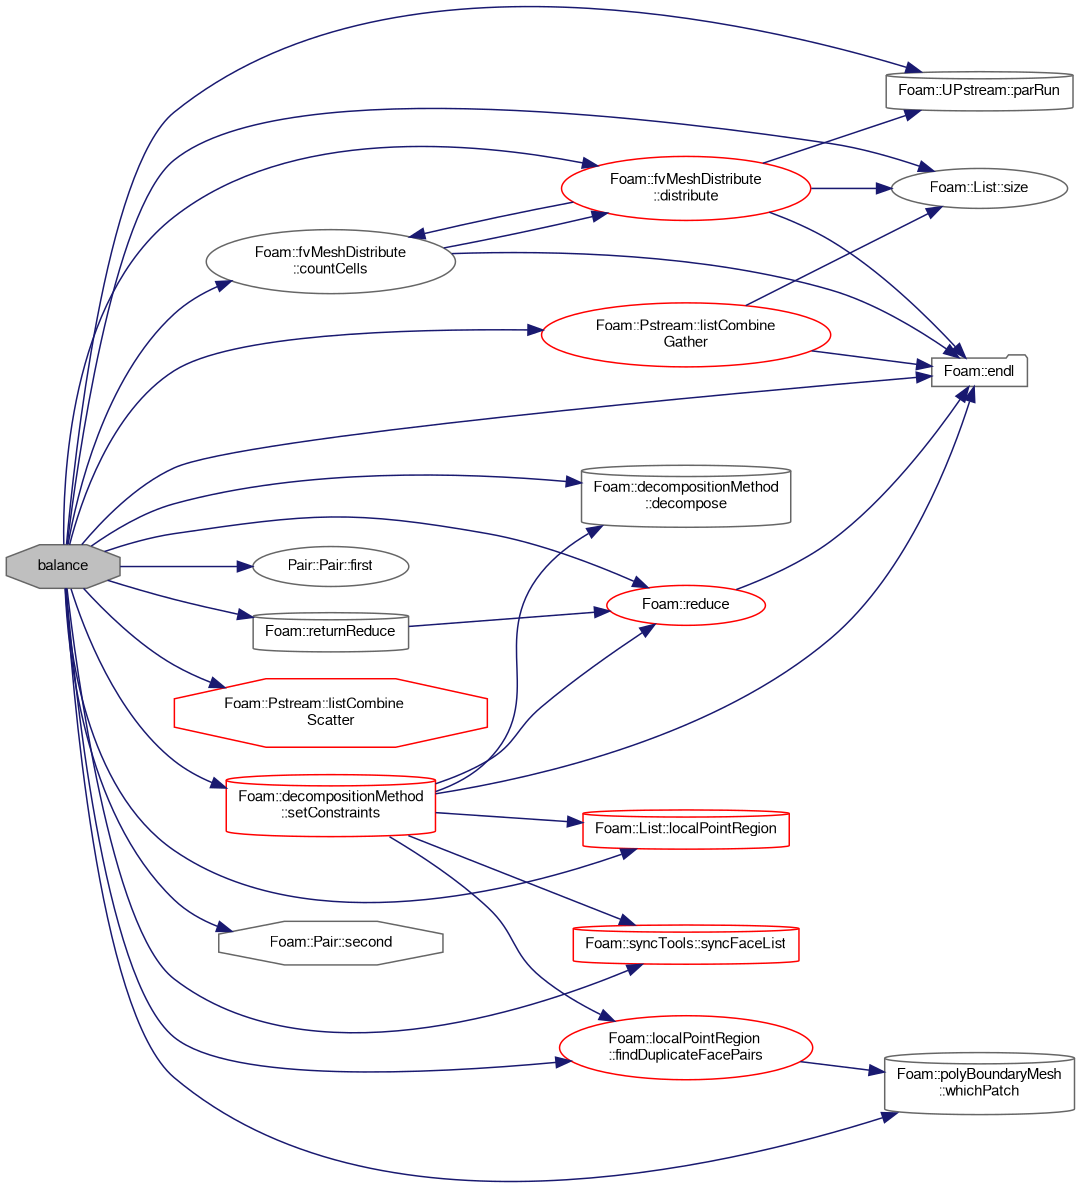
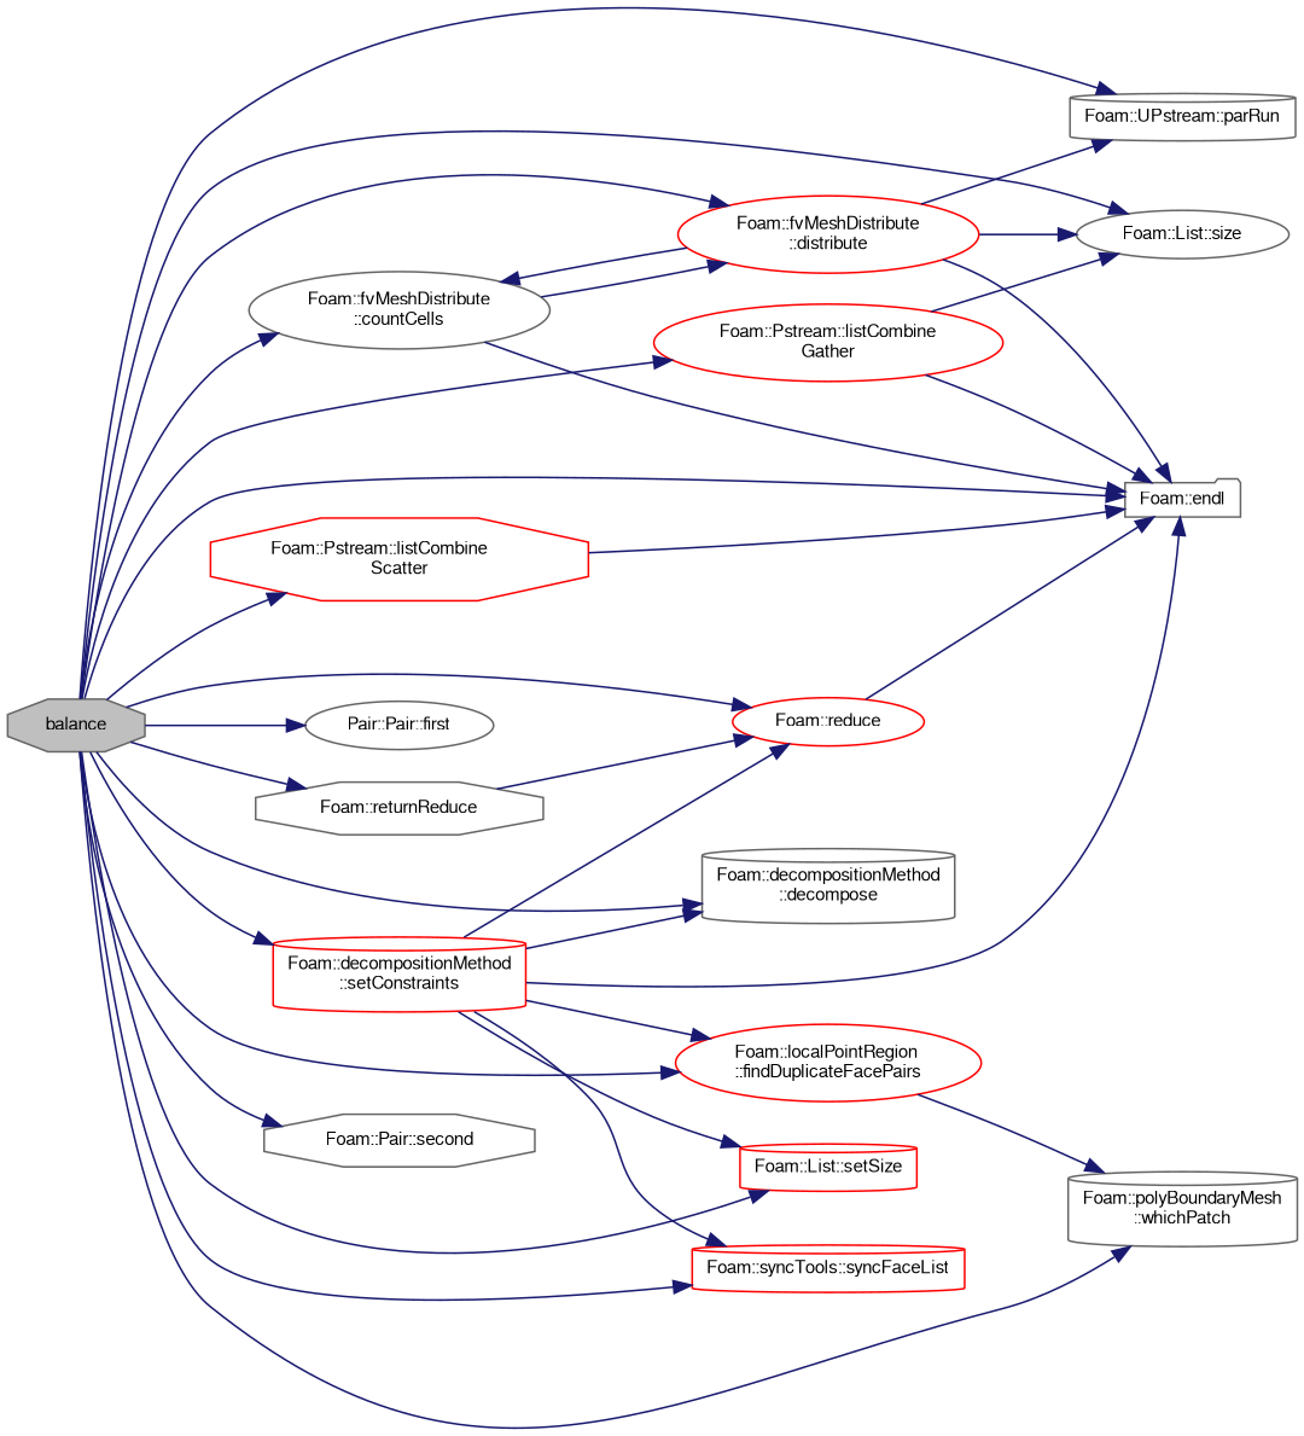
  digraph {
    rankdir=LR
    node [color=gray40 fontname=FreeSans fontsize=10 shape=ellipse]
    edge [color=midnightblue fontname=FreeSans fontsize=10 labelfontname=FreeSans labelfontsize=10 style=solid]
    n1 [fillcolor=grey75 fontcolor=black height=0.2 label=balance shape=octagon style=filled width=0.4]
    n2 [height=0.2 label="Foam::fvMeshDistribute\l::countCells" width=0.4]
    n3 [color=red height=0.2 label="Foam::fvMeshDistribute\l::distribute" width=0.4]
    n4 [height=0.2 label="Foam::endl" shape=folder width=0.4]
    n5 [height=0.2 label="Foam::UPstream::parRun" shape=cylinder width=0.4]
    n6 [height=0.2 label="Foam::List::size" width=0.4]
    n7 [height=0.2 label="Foam::decompositionMethod\l::decompose" shape=cylinder width=0.4]
    n8 [color=red height=0.2 label="Foam::localPointRegion\l::findDuplicateFacePairs" width=0.4]
    n9 [height=0.2 label="Foam::polyBoundaryMesh\l::whichPatch" shape=cylinder width=0.4]
    n10 [height=0.2 label="Pair::Pair::first" width=0.4]
    n11 [color=red height=0.2 label="Foam::Pstream::listCombine\lGather" width=0.4]
    n12 [color=red height=0.2 label="Foam::Pstream::listCombine\lScatter" shape=octagon width=0.4]
    n13 [color=red height=0.2 label="Foam::reduce" width=0.4]
-   n14 [height=0.2 label="Foam::returnReduce" shape=cylinder width=0.4]
+   n14 [height=0.2 label="Foam::returnReduce" shape=octagon width=0.4]
    n15 [height=0.2 label="Foam::Pair::second" shape=octagon width=0.4]
    n16 [color=red height=0.2 label="Foam::decompositionMethod\l::setConstraints" shape=cylinder width=0.4]
-   n17 [color=red height=0.2 label="Foam::List::localPointRegion" shape=cylinder width=0.4]
+   n17 [color=red height=0.2 label="Foam::List::setSize" shape=cylinder width=0.4]
    n18 [color=red height=0.2 label="Foam::syncTools::syncFaceList" shape=cylinder width=0.4]
    n1 -> n2
    n1 -> n3
    n1 -> n4
    n1 -> n5
    n1 -> n6
    n1 -> n7
    n1 -> n8
    n1 -> n9
    n1 -> n10
    n1 -> n11
    n1 -> n12
    n1 -> n13
    n1 -> n14
    n1 -> n15
    n1 -> n16
    n1 -> n17
    n1 -> n18
    n2 -> n3
    n2 -> n4
    n3 -> n2
    n3 -> n4
    n3 -> n5
    n3 -> n6
    n8 -> n9
    n11 -> n4
    n11 -> n6
+   n12 -> n4
    n13 -> n4
    n14 -> n13
    n16 -> n4
    n16 -> n7
    n16 -> n8
    n16 -> n13
    n16 -> n17
    n16 -> n18
  }
